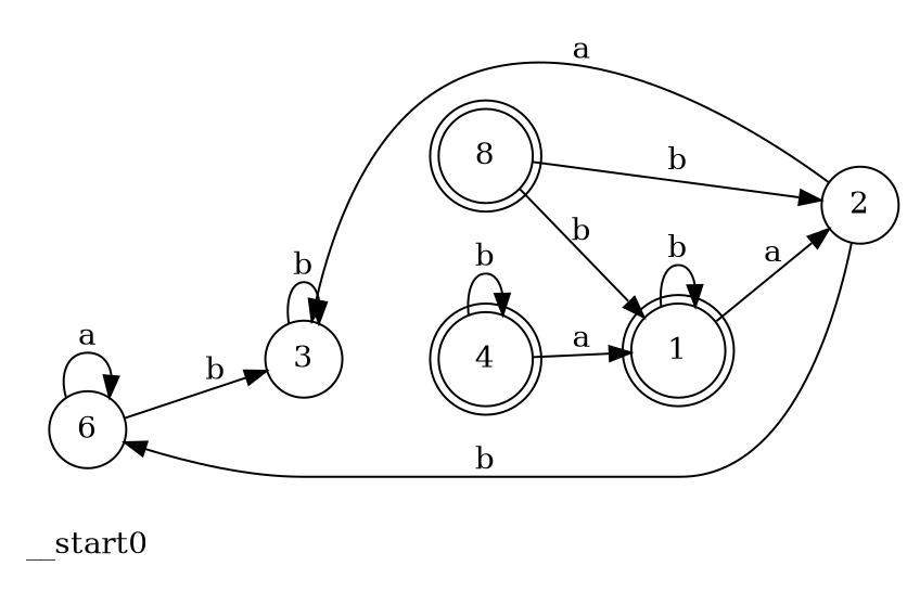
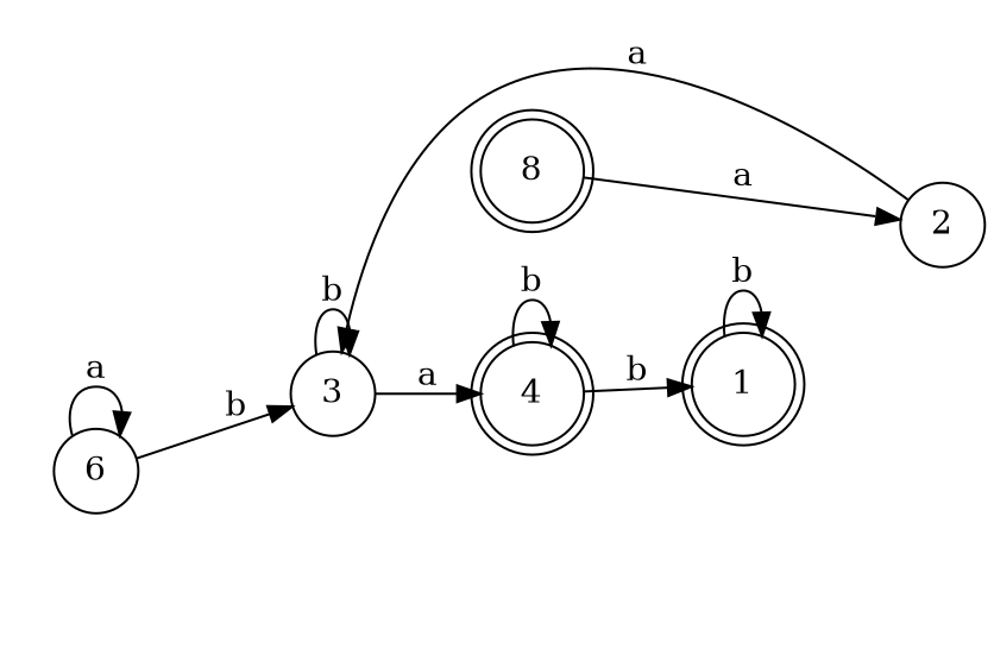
  digraph {
    rankdir=LR
    node [shape=circle color=black fillcolor=white style=filled]
-   __start0 [shape=none color="" fillcolor="" style=""]
    n2 [label=6]
    n3 [label=3]
    n4 [label=4 shape=doublecircle style="rounded,filled"]
    n5 [label=1 shape=doublecircle style="rounded,filled"]
    n6 [label=2]
    n7 [label=8 shape=doublecircle style="rounded,filled"]
    n2 -> n2 [label=a]
    n2 -> n3 [label=b]
    n3 -> n3 [label=b]
+   n3 -> n4 [label=a]
    n4 -> n4 [label=b]
-   n4 -> n5 [label=a]
+   n4 -> n5 [label=b]
    n5 -> n5 [label=b]
-   n5 -> n6 [label=a]
-   n6 -> n2 [label=b]
    n6 -> n3 [label=a]
-   n7 -> n5 [label=b]
-   n7 -> n6 [label=b]
+   n7 -> n6 [label=a]
  }
